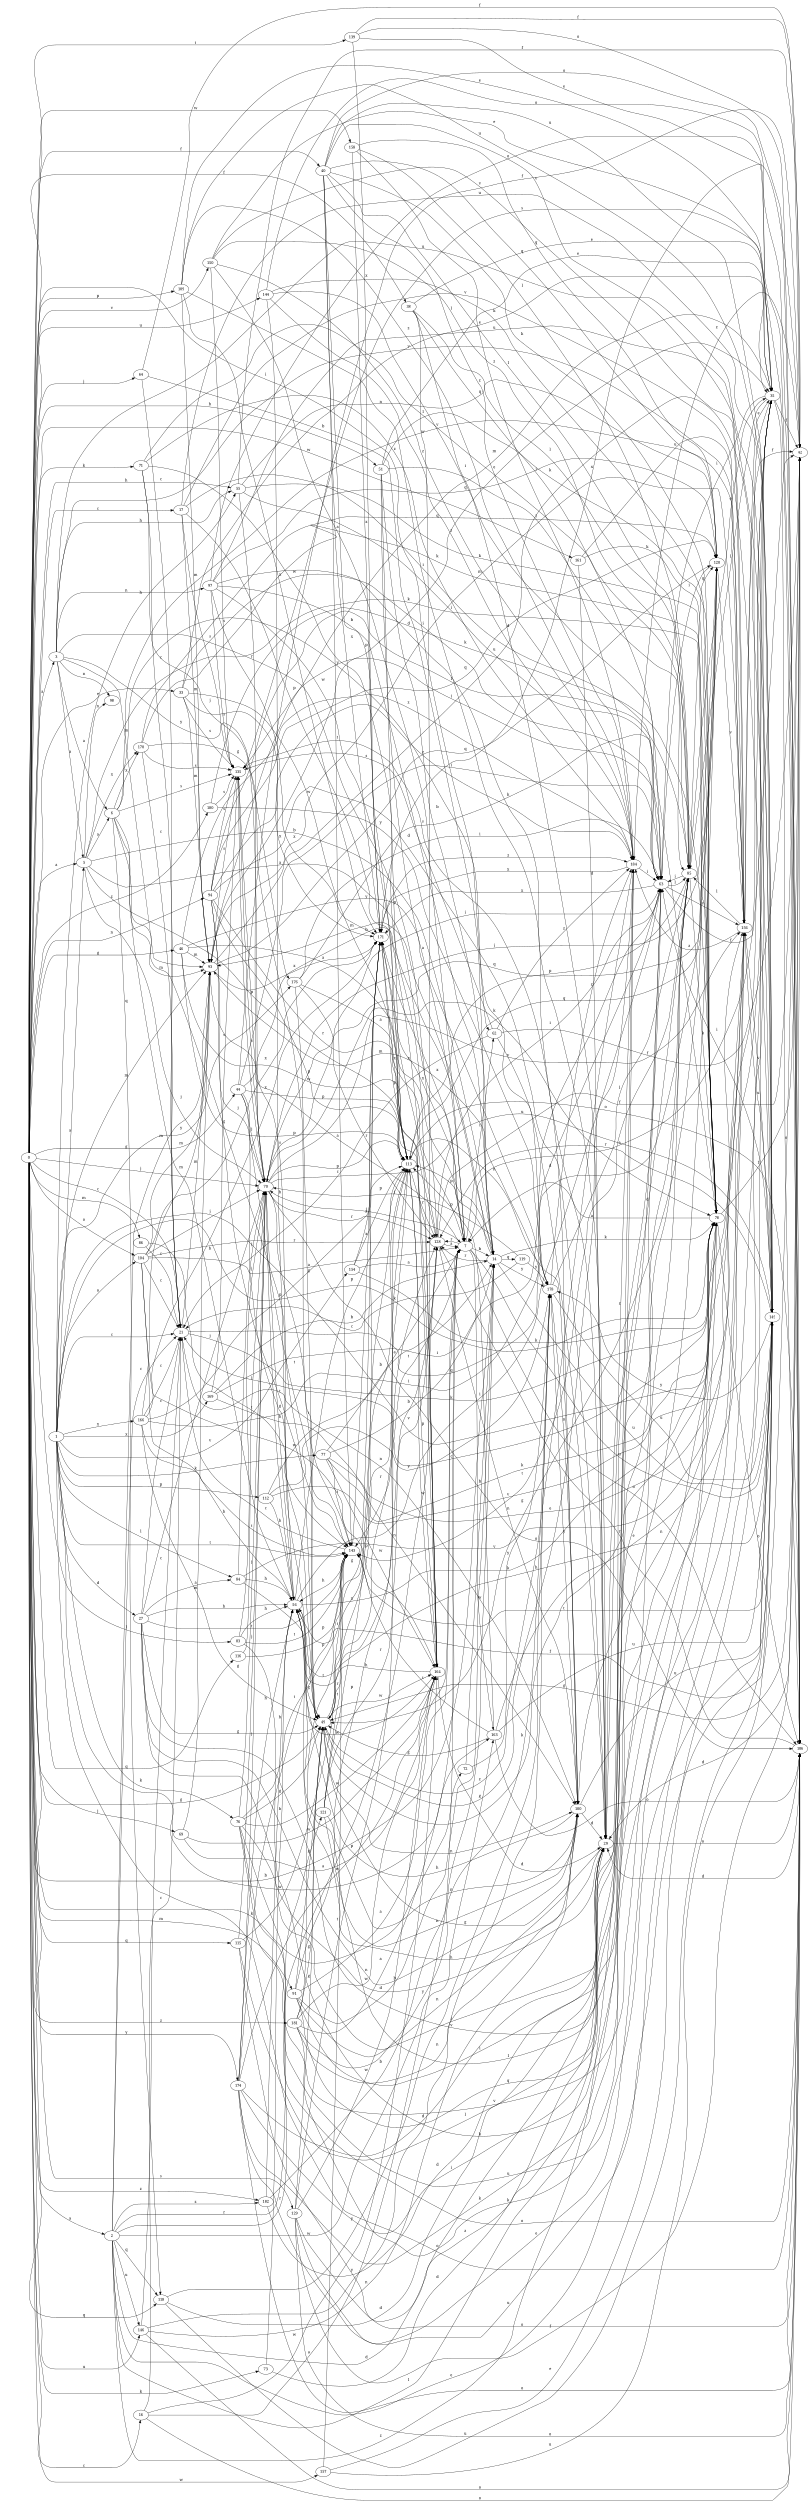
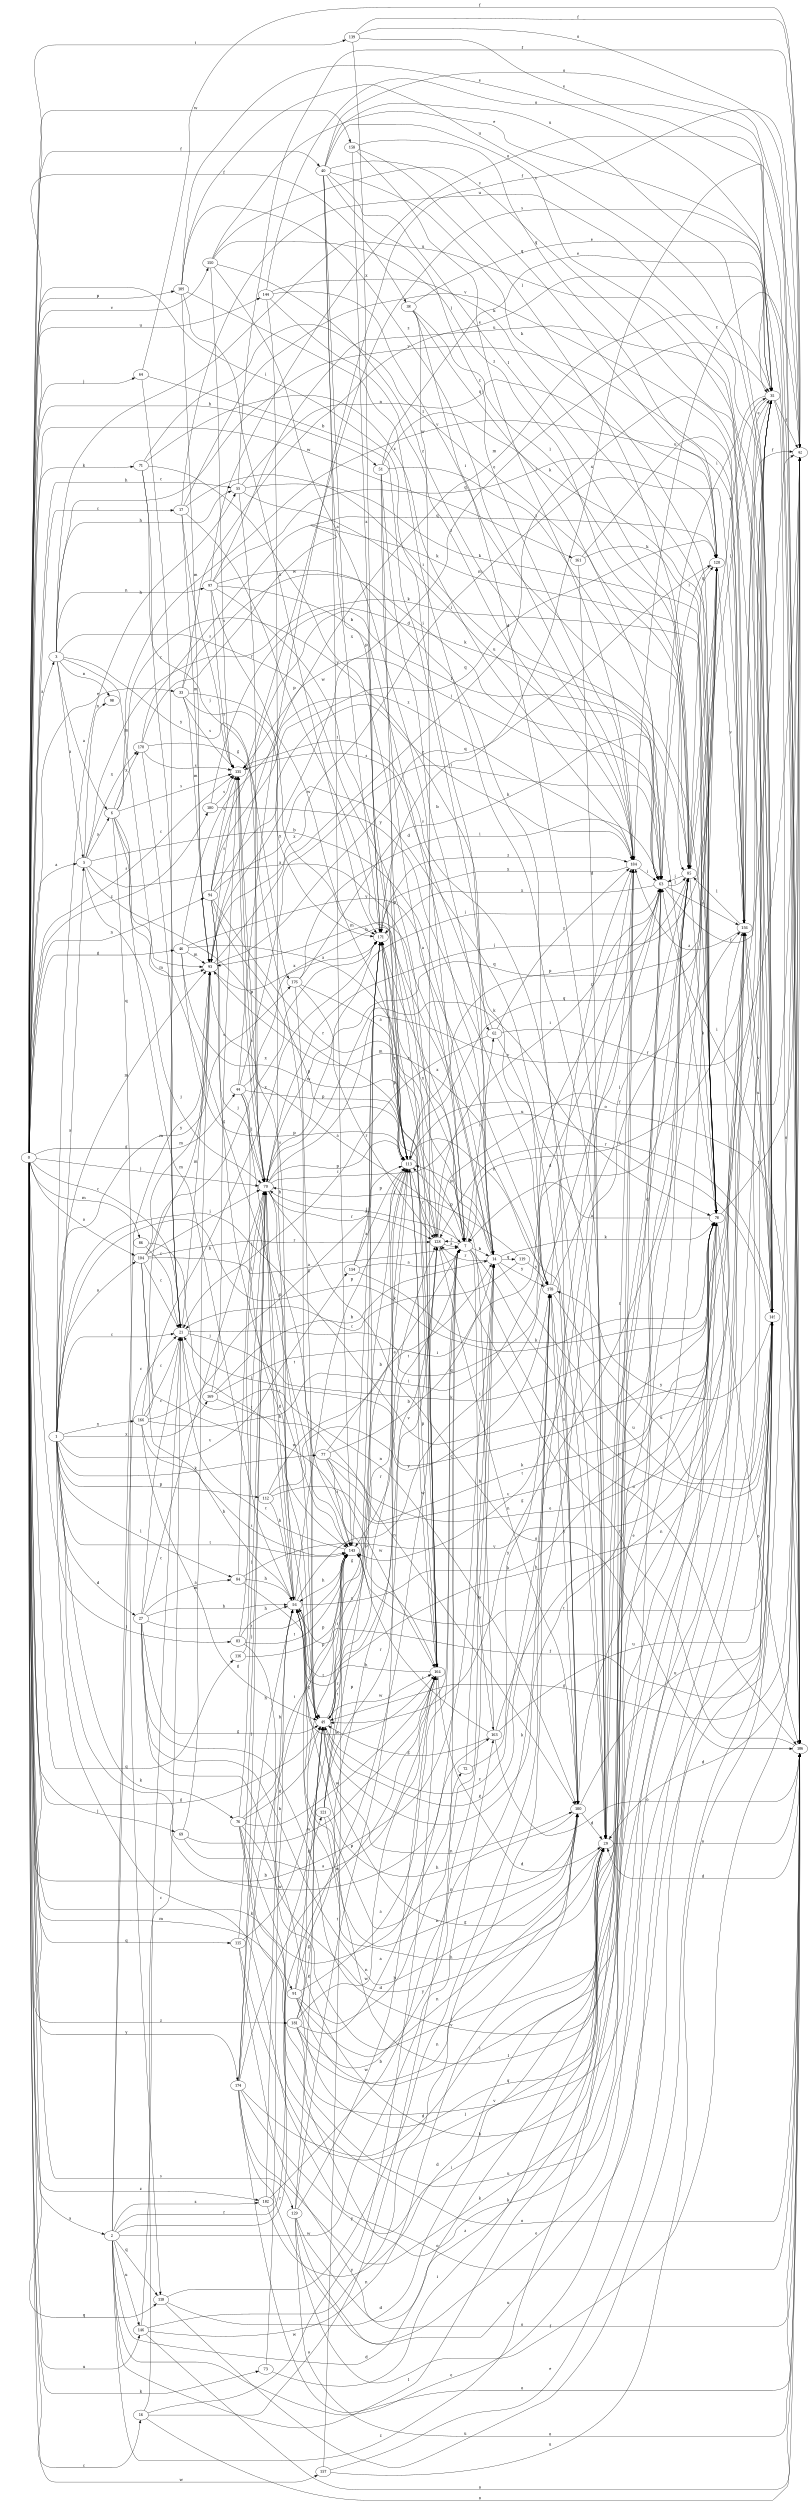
  strict digraph {
    fontname="Noto Serif"
    rankdir=LR
    node [fontname="Noto Serif"]
    edge [fontname="Noto Serif"]
    0
    2
    3
    5
    14
    16
    17
    21
    33
    38
    40
    44
    46
    49
    51
    55
    62
    64
    69
    70
    71
    72
    73
    83
    86
    91
    94
    104
    109
    115
    116
    118
    129
    135
    139
    144
    146
    150
    157
    158
    161
    174
    180
    181
    182
    93
    163
    29
    35
    85
    121
    128
    184
    156
    176
    6
    97
    98
    149
    78
    7
    113
    170
    178
    171
    119
    n67 [label=106]
    164
    63
    100
    120
    143
    42
    56
    1
    27
    76
    77
    84
    112
    154
    166
    169
    0 -> 2 [label=a]
    0 -> 3 [label=a]
    0 -> 5 [label=a]
    0 -> 14 [label=b]
    0 -> 16 [label=c]
    0 -> 17 [label=c]
    0 -> 21 [label=c]
    0 -> 33 [label=e]
    0 -> 38 [label=f]
    0 -> 40 [label=f]
    0 -> 44 [label=g]
    0 -> 46 [label=g]
    0 -> 49 [label=g]
    0 -> 51 [label=h]
    0 -> 55 [label=h]
    0 -> 62 [label=i]
    0 -> 64 [label=j]
    0 -> 69 [label=j]
    0 -> 70 [label=j]
    0 -> 71 [label=k]
    0 -> 72 [label=k]
    0 -> 73 [label=k]
    0 -> 83 [label=l]
    0 -> 86 [label=m]
    0 -> 91 [label=m]
    0 -> 94 [label=n]
    0 -> 104 [label=o]
    0 -> 109 [label=p]
    0 -> 115 [label=q]
    0 -> 116 [label=q]
    0 -> 118 [label=q]
    0 -> 129 [label=s]
+   0 -> 135 [label=s]
    0 -> 139 [label=t]
    0 -> 144 [label=u]
    0 -> 146 [label=u]
    0 -> 150 [label=v]
    0 -> 157 [label=w]
    0 -> 158 [label=w]
    0 -> 161 [label=w]
    0 -> 174 [label=y]
    0 -> 180 [label=z]
    0 -> 181 [label=z]
    0 -> 182 [label=z]
    2 -> 21 [label=c]
    2 -> 118 [label=q]
    2 -> 146 [label=u]
    2 -> 182 [label=z]
    2 -> 93 [label=m]
    2 -> 163 [label=w]
    2 -> 29 [label=d]
    2 -> 35 [label=e]
    2 -> 85 [label=l]
    2 -> 121 [label=r]
    2 -> 128 [label=r]
    2 -> 184 [label=z]
    3 -> 5 [label=a]
    3 -> 55 [label=h]
    3 -> 93 [label=m]
    3 -> 128 [label=r]
    3 -> 156 [label=v]
    3 -> 176 [label=y]
    3 -> 6 [label=a]
    3 -> 97 [label=n]
    3 -> 98 [label=n]
    3 -> 149 [label=u]
    5 -> 14 [label=b]
    5 -> 70 [label=j]
    5 -> 6 [label=a]
    5 -> 98 [label=n]
    5 -> 78 [label=k]
    5 -> 7 [label=a]
    5 -> 113 [label=p]
    5 -> 170 [label=x]
    14 -> 93 [label=m]
    14 -> 128 [label=r]
    14 -> 149 [label=u]
    14 -> 78 [label=k]
    14 -> 113 [label=p]
    14 -> 178 [label=y]
    14 -> 171 [label=x]
    14 -> 119 [label=q]
    16 -> 21 [label=c]
    16 -> 7 [label=a]
    16 -> n67 [label=o]
    16 -> 164 [label=w]
    17 -> 135 [label=s]
    17 -> 93 [label=m]
    17 -> 156 [label=v]
    17 -> 149 [label=u]
    17 -> 113 [label=p]
    17 -> 63 [label=i]
    21 -> 93 [label=m]
    21 -> 78 [label=k]
    21 -> 100 [label=n]
    21 -> 120 [label=q]
    33 -> 135 [label=s]
    33 -> 93 [label=m]
    33 -> 35 [label=e]
    33 -> 171 [label=x]
    33 -> 164 [label=w]
    33 -> 63 [label=i]
    38 -> 29 [label=d]
    38 -> 35 [label=e]
    38 -> 85 [label=l]
    38 -> 164 [label=w]
    38 -> 63 [label=i]
    40 -> 85 [label=l]
    40 -> 184 [label=z]
    40 -> 156 [label=v]
    40 -> 149 [label=u]
    40 -> 78 [label=k]
    40 -> 113 [label=p]
    40 -> 171 [label=x]
    40 -> n67 [label=o]
    40 -> 120 [label=q]
    40 -> 143 [label=t]
    44 -> 14 [label=b]
    44 -> 49 [label=g]
    44 -> 70 [label=j]
    44 -> 113 [label=p]
    44 -> 63 [label=i]
    44 -> 143 [label=t]
    44 -> 42 [label=f]
    46 -> 93 [label=m]
    46 -> 184 [label=z]
    46 -> 7 [label=a]
    46 -> 113 [label=p]
    46 -> 178 [label=y]
    46 -> 164 [label=w]
    49 -> 135 [label=s]
    49 -> 128 [label=r]
    49 -> 184 [label=z]
    49 -> 78 [label=k]
    49 -> 113 [label=p]
    49 -> 164 [label=w]
    49 -> 100 [label=n]
    49 -> 143 [label=t]
    51 -> 14 [label=b]
    51 -> 35 [label=e]
    51 -> 85 [label=l]
    51 -> 78 [label=k]
    51 -> 7 [label=a]
    51 -> 113 [label=p]
    55 -> 70 [label=j]
    55 -> 78 [label=k]
    55 -> 63 [label=i]
    55 -> 120 [label=q]
    55 -> 42 [label=f]
    62 -> 21 [label=c]
    62 -> 135 [label=s]
    62 -> 29 [label=d]
    62 -> 184 [label=z]
    62 -> 42 [label=f]
    64 -> 14 [label=b]
    64 -> 21 [label=c]
    64 -> 42 [label=f]
    69 -> 93 [label=m]
    69 -> 7 [label=a]
    69 -> 164 [label=w]
    70 -> 135 [label=s]
    70 -> 128 [label=r]
    70 -> 156 [label=v]
    70 -> 149 [label=u]
    70 -> 78 [label=k]
    70 -> 113 [label=p]
    70 -> n67 [label=o]
    70 -> 63 [label=i]
    70 -> 120 [label=q]
    70 -> 143 [label=t]
    70 -> 56 [label=h]
    71 -> 21 [label=c]
    71 -> 70 [label=j]
    71 -> 85 [label=l]
    71 -> 184 [label=z]
    71 -> 164 [label=w]
    72 -> 14 [label=b]
    72 -> 178 [label=y]
-   73 -> 29 [label=d]
+   73 -> 29 [label=i]
    73 -> 56 [label=h]
    83 -> 70 [label=j]
    83 -> 78 [label=k]
    83 -> 143 [label=t]
    83 -> 56 [label=h]
    86 -> 21 [label=c]
    86 -> 143 [label=t]
    91 -> 14 [label=b]
    91 -> 49 [label=g]
    91 -> 7 [label=a]
    91 -> 113 [label=p]
    91 -> 63 [label=i]
    91 -> 100 [label=n]
    91 -> 120 [label=q]
    94 -> 70 [label=j]
    94 -> 135 [label=s]
    94 -> 29 [label=d]
    94 -> 85 [label=l]
    94 -> 128 [label=r]
    94 -> 184 [label=z]
    94 -> 113 [label=p]
    94 -> 120 [label=q]
    94 -> 143 [label=t]
    104 -> 21 [label=c]
    104 -> 70 [label=j]
    104 -> 93 [label=m]
    104 -> 128 [label=r]
    104 -> 7 [label=a]
    104 -> 171 [label=x]
    104 -> 164 [label=w]
    104 -> 56 [label=h]
    109 -> 93 [label=m]
    109 -> 35 [label=e]
    109 -> 184 [label=z]
    109 -> 149 [label=u]
    109 -> 171 [label=x]
    109 -> 100 [label=n]
    115 -> 70 [label=j]
    115 -> 85 [label=l]
    115 -> 128 [label=r]
    115 -> n67 [label=o]
    116 -> 70 [label=j]
    116 -> 113 [label=p]
    118 -> 29 [label=d]
    118 -> 149 [label=u]
    118 -> 178 [label=y]
    129 -> 49 [label=g]
    129 -> 35 [label=e]
    129 -> 184 [label=z]
    129 -> 113 [label=p]
    129 -> n67 [label=o]
    129 -> 164 [label=w]
    129 -> 42 [label=f]
    135 -> 70 [label=j]
    135 -> 63 [label=i]
    139 -> 35 [label=e]
    139 -> 171 [label=x]
    139 -> n67 [label=o]
    139 -> 42 [label=f]
    144 -> 184 [label=z]
    144 -> 78 [label=k]
    144 -> n67 [label=o]
    144 -> 63 [label=i]
    144 -> 56 [label=h]
    146 -> 21 [label=c]
    146 -> 178 [label=y]
    146 -> n67 [label=o]
    146 -> 100 [label=n]
    150 -> 135 [label=s]
    150 -> 35 [label=e]
    150 -> 85 [label=l]
    150 -> 184 [label=z]
    150 -> 156 [label=v]
    150 -> 7 [label=a]
    157 -> 35 [label=e]
    157 -> 149 [label=u]
    157 -> 143 [label=t]
    158 -> 85 [label=l]
    158 -> 184 [label=z]
    158 -> 171 [label=x]
    158 -> 120 [label=q]
    161 -> 29 [label=d]
    161 -> 149 [label=u]
    161 -> 78 [label=k]
    174 -> 70 [label=j]
    174 -> 29 [label=d]
    174 -> 149 [label=u]
    174 -> 78 [label=k]
    174 -> n67 [label=o]
    174 -> 164 [label=w]
    174 -> 63 [label=i]
    174 -> 143 [label=t]
    174 -> 56 [label=h]
    180 -> 135 [label=s]
    180 -> 78 [label=k]
    180 -> 178 [label=y]
    181 -> 49 [label=g]
    181 -> 78 [label=k]
    181 -> 7 [label=a]
    181 -> 178 [label=y]
    181 -> 164 [label=w]
    181 -> 100 [label=n]
    181 -> 143 [label=t]
    182 -> 14 [label=b]
    182 -> 29 [label=d]
    182 -> 56 [label=h]
    93 -> 135 [label=s]
    93 -> 35 [label=e]
    93 -> 149 [label=u]
    93 -> 7 [label=a]
    93 -> 171 [label=x]
    93 -> 120 [label=q]
    163 -> 49 [label=g]
    163 -> 35 [label=e]
    163 -> 149 [label=u]
    163 -> 113 [label=p]
    163 -> n67 [label=o]
    163 -> 143 [label=t]
    29 -> 49 [label=g]
    29 -> 135 [label=s]
    29 -> 184 [label=z]
    29 -> n67 [label=o]
    29 -> 56 [label=h]
    35 -> 93 [label=m]
    35 -> 85 [label=l]
    35 -> 7 [label=a]
    35 -> n67 [label=o]
    35 -> 63 [label=i]
    35 -> 42 [label=f]
    85 -> 29 [label=d]
    85 -> 35 [label=e]
    85 -> 78 [label=k]
    85 -> 113 [label=p]
    85 -> 63 [label=i]
    85 -> 120 [label=q]
    85 -> 143 [label=t]
    121 -> 85 [label=l]
    121 -> 128 [label=r]
    121 -> 171 [label=x]
    121 -> 100 [label=n]
    121 -> 143 [label=t]
    128 -> 7 [label=a]
    128 -> 171 [label=x]
    128 -> 63 [label=i]
    128 -> 100 [label=n]
    128 -> 42 [label=f]
    184 -> 49 [label=g]
    184 -> 171 [label=x]
    184 -> 63 [label=i]
    156 -> 93 [label=m]
    156 -> 35 [label=e]
    156 -> 85 [label=l]
    156 -> 184 [label=z]
    156 -> 149 [label=u]
    156 -> 100 [label=n]
    156 -> 42 [label=f]
    176 -> 49 [label=g]
    176 -> 128 [label=r]
    176 -> 78 [label=k]
    176 -> 7 [label=a]
    176 -> 63 [label=i]
    6 -> 49 [label=g]
    6 -> 118 [label=q]
    6 -> 135 [label=s]
    6 -> 93 [label=m]
    6 -> 156 [label=v]
    6 -> 170 [label=x]
    6 -> 178 [label=y]
    6 -> 56 [label=h]
    97 -> 14 [label=b]
    97 -> 135 [label=s]
    97 -> 29 [label=d]
    97 -> 149 [label=u]
    97 -> 171 [label=x]
    97 -> n67 [label=o]
    97 -> 164 [label=w]
    97 -> 120 [label=q]
    149 -> 128 [label=r]
    149 -> 156 [label=v]
    149 -> 178 [label=y]
    149 -> 63 [label=i]
    149 -> 143 [label=t]
    149 -> 56 [label=h]
    78 -> 21 [label=c]
    78 -> 7 [label=a]
    78 -> n67 [label=o]
    78 -> 42 [label=f]
    7 -> 14 [label=b]
    7 -> 62 [label=i]
    7 -> 70 [label=j]
    7 -> 163 [label=w]
    7 -> 128 [label=r]
    7 -> 149 [label=u]
    7 -> 171 [label=x]
    7 -> n67 [label=o]
    7 -> 143 [label=t]
    113 -> 128 [label=r]
    113 -> 171 [label=x]
    113 -> n67 [label=o]
    113 -> 164 [label=w]
    113 -> 100 [label=n]
    113 -> 120 [label=q]
    170 -> 21 [label=c]
    170 -> 49 [label=g]
    170 -> 135 [label=s]
    170 -> 78 [label=k]
    170 -> 120 [label=q]
    178 -> 93 [label=m]
    178 -> 85 [label=l]
    178 -> 184 [label=z]
    178 -> 149 [label=u]
    178 -> 100 [label=n]
    171 -> 49 [label=g]
    171 -> 184 [label=z]
    171 -> 113 [label=p]
    119 -> 21 [label=c]
    119 -> 70 [label=j]
    119 -> 178 [label=y]
    n67 -> 135 [label=s]
    n67 -> 29 [label=d]
    n67 -> 128 [label=r]
    164 -> 29 [label=d]
    164 -> 113 [label=p]
    164 -> 56 [label=h]
    63 -> 85 [label=l]
    63 -> 156 [label=v]
    63 -> 171 [label=x]
    63 -> 42 [label=f]
    100 -> 29 [label=d]
    100 -> 149 [label=u]
    100 -> 178 [label=y]
    100 -> 56 [label=h]
    120 -> 49 [label=g]
    120 -> 70 [label=j]
    120 -> 156 [label=v]
    120 -> 63 [label=i]
    143 -> 21 [label=c]
    143 -> 171 [label=x]
    143 -> 56 [label=h]
    42 -> 49 [label=g]
    42 -> 29 [label=d]
    42 -> 184 [label=z]
    42 -> 171 [label=x]
    56 -> 49 [label=g]
    56 -> 70 [label=j]
    56 -> 78 [label=k]
    56 -> 113 [label=p]
    56 -> 63 [label=i]
    56 -> 100 [label=n]
    56 -> 42 [label=f]
    1 -> 5 [label=a]
    1 -> 21 [label=c]
    1 -> 55 [label=h]
    1 -> 104 [label=o]
    1 -> 93 [label=m]
    1 -> 163 [label=w]
    1 -> 156 [label=v]
    1 -> 176 [label=y]
    1 -> 78 [label=k]
    1 -> n67 [label=o]
    1 -> 143 [label=t]
    1 -> 27 [label=d]
    1 -> 76 [label=k]
    1 -> 77 [label=k]
    1 -> 84 [label=l]
    1 -> 112 [label=p]
    1 -> 154 [label=v]
    1 -> 166 [label=x]
    1 -> 169 [label=x]
    27 -> 21 [label=c]
    27 -> 49 [label=g]
    27 -> 70 [label=j]
    27 -> 29 [label=d]
    27 -> 156 [label=v]
    27 -> 100 [label=n]
    27 -> 143 [label=t]
    27 -> 56 [label=h]
    27 -> 84 [label=a]
    76 -> 49 [label=g]
    76 -> 70 [label=j]
    76 -> 156 [label=v]
    76 -> 149 [label=u]
    76 -> 113 [label=p]
    76 -> n67 [label=o]
    76 -> 164 [label=w]
    76 -> 63 [label=i]
    77 -> 14 [label=b]
    77 -> 35 [label=e]
    77 -> 78 [label=k]
    77 -> 7 [label=a]
    77 -> 164 [label=w]
    77 -> 143 [label=t]
    84 -> 70 [label=j]
    84 -> 156 [label=v]
    84 -> 164 [label=w]
    84 -> 56 [label=h]
    112 -> 14 [label=b]
    112 -> 156 [label=v]
    112 -> 178 [label=y]
    112 -> 56 [label=h]
    154 -> 78 [label=k]
    154 -> 7 [label=a]
    154 -> 113 [label=p]
    154 -> 171 [label=x]
    166 -> 21 [label=c]
    166 -> 49 [label=g]
    166 -> 93 [label=m]
    166 -> 113 [label=p]
    166 -> 171 [label=x]
    166 -> 63 [label=i]
    166 -> 143 [label=t]
    169 -> 14 [label=b]
    169 -> 135 [label=s]
    169 -> 63 [label=i]
    169 -> 100 [label=n]
  }
